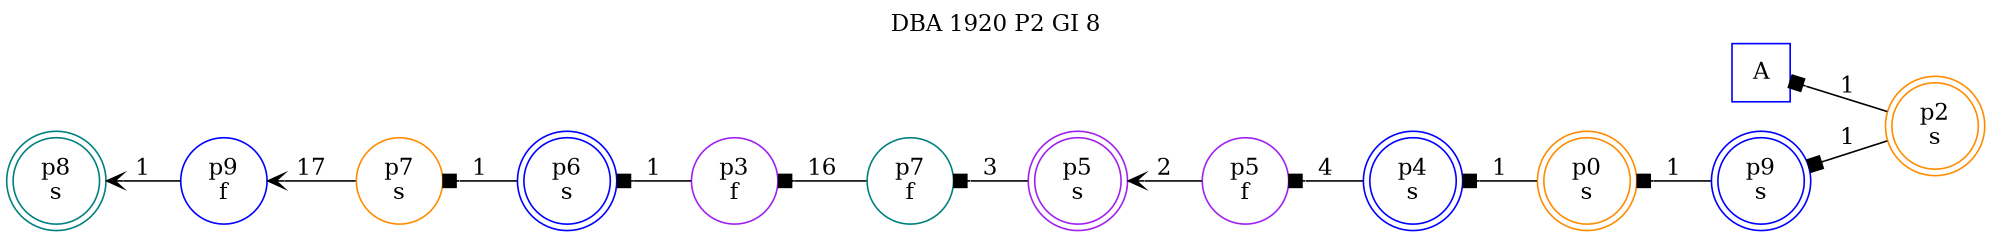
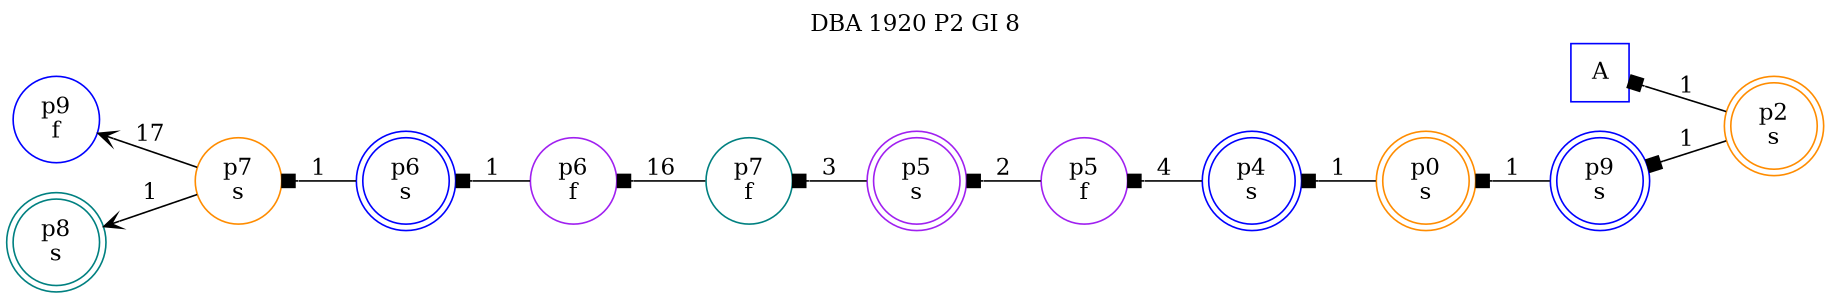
  digraph {
    label=" DBA 1920 P2 GI 8 "
    labelloc=tl
    rankdir=RL
    node [color=blue shape=doublecircle]
    edge [arrowhead=box]
    n1 [label=A shape=square]
    n2 [color=darkorange label="p2\ns"]
    n3 [label="p9\ns"]
    n4 [color=darkorange label="p0\ns"]
    n5 [label="p4\ns"]
    n6 [color=purple label="p5\nf" shape=circle]
    n7 [color=purple label="p5\ns"]
    n8 [color=teal label="p7\nf" shape=circle]
-   n9 [color=purple label="p3\nf" shape=circle]
+   n9 [color=purple label="p6\nf" shape=circle]
    n10 [label="p6\ns"]
    n11 [color=darkorange label="p7\ns" shape=circle]
    n12 [label="p9\nf" shape=circle]
    n13 [color=teal label="p8\ns"]
    n2 -> n1 [label=1]
    n2 -> n3 [label=1]
    n3 -> n4 [label=1]
    n4 -> n5 [label=1]
    n5 -> n6 [label=4]
-   n6 -> n7 [arrowhead=vee label=2]
+   n6 -> n7 [label=2]
    n7 -> n8 [label=3]
    n8 -> n9 [label=16]
    n9 -> n10 [label=1]
    n10 -> n11 [label=1]
    n11 -> n12 [arrowhead=vee label=17]
-   n12 -> n13 [arrowhead=vee label=1]
+   n11 -> n13 [arrowhead=vee label=1]
  }
